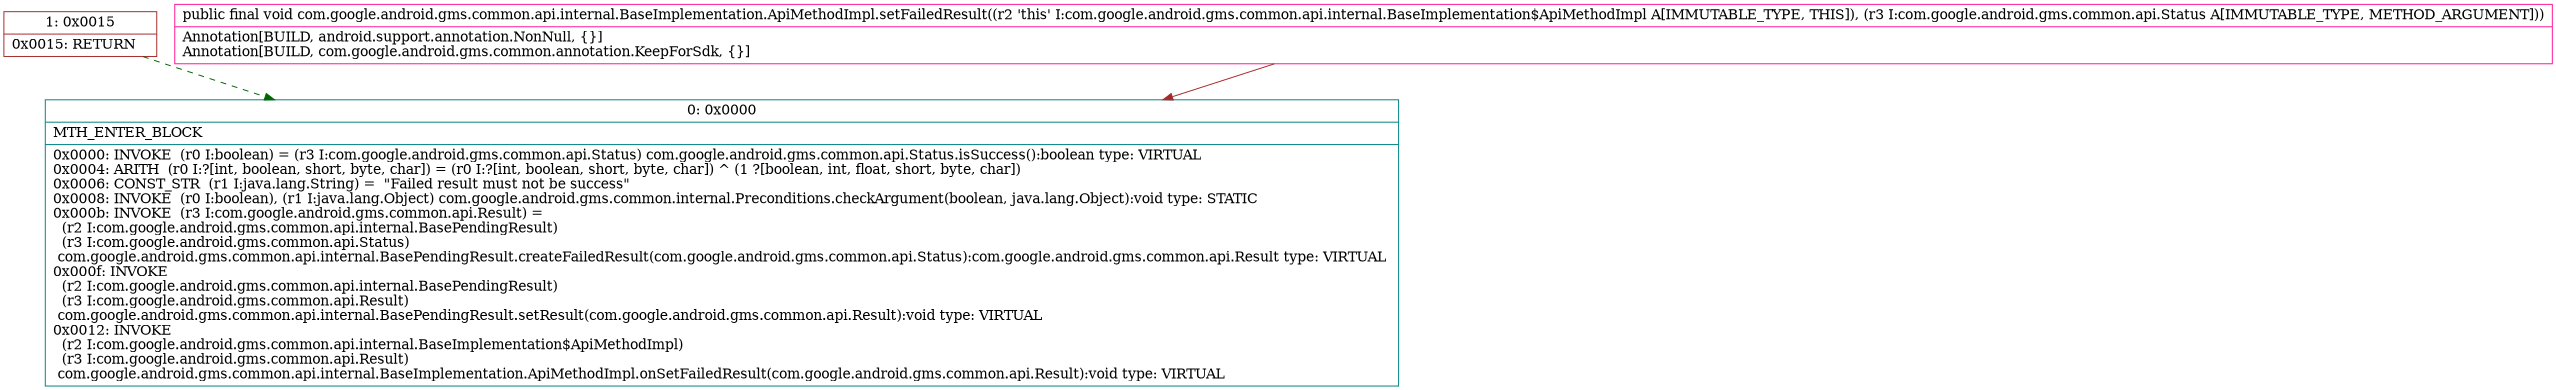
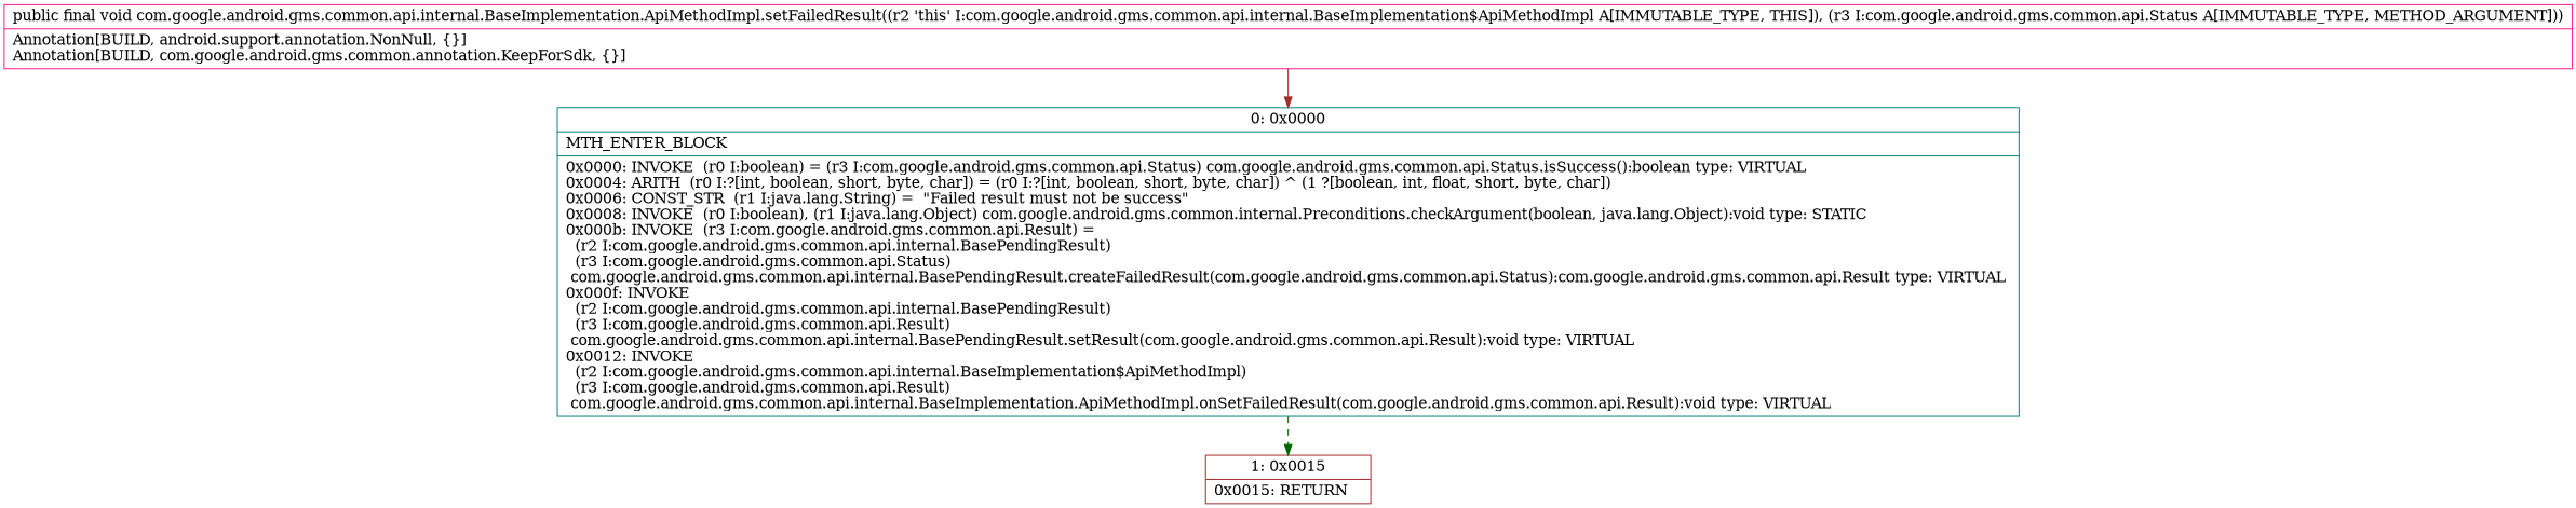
  digraph {
    fontname="DejaVu Serif"
    node [shape=record fontname="DejaVu Serif"]
    edge [fontname="DejaVu Serif"]
    n1 [label="{0\:\ 0x0000|MTH_ENTER_BLOCK\l|0x0000: INVOKE  (r0 I:boolean) = (r3 I:com.google.android.gms.common.api.Status) com.google.android.gms.common.api.Status.isSuccess():boolean type: VIRTUAL \l0x0004: ARITH  (r0 I:?[int, boolean, short, byte, char]) = (r0 I:?[int, boolean, short, byte, char]) ^ (1 ?[boolean, int, float, short, byte, char]) \l0x0006: CONST_STR  (r1 I:java.lang.String) =  \"Failed result must not be success\" \l0x0008: INVOKE  (r0 I:boolean), (r1 I:java.lang.Object) com.google.android.gms.common.internal.Preconditions.checkArgument(boolean, java.lang.Object):void type: STATIC \l0x000b: INVOKE  (r3 I:com.google.android.gms.common.api.Result) = \l  (r2 I:com.google.android.gms.common.api.internal.BasePendingResult)\l  (r3 I:com.google.android.gms.common.api.Status)\l com.google.android.gms.common.api.internal.BasePendingResult.createFailedResult(com.google.android.gms.common.api.Status):com.google.android.gms.common.api.Result type: VIRTUAL \l0x000f: INVOKE  \l  (r2 I:com.google.android.gms.common.api.internal.BasePendingResult)\l  (r3 I:com.google.android.gms.common.api.Result)\l com.google.android.gms.common.api.internal.BasePendingResult.setResult(com.google.android.gms.common.api.Result):void type: VIRTUAL \l0x0012: INVOKE  \l  (r2 I:com.google.android.gms.common.api.internal.BaseImplementation$ApiMethodImpl)\l  (r3 I:com.google.android.gms.common.api.Result)\l com.google.android.gms.common.api.internal.BaseImplementation.ApiMethodImpl.onSetFailedResult(com.google.android.gms.common.api.Result):void type: VIRTUAL \l}" color=teal]
    n2 [label="{1\:\ 0x0015|0x0015: RETURN   \l}" color=brown]
    n3 [label="{public final void com.google.android.gms.common.api.internal.BaseImplementation.ApiMethodImpl.setFailedResult((r2 'this' I:com.google.android.gms.common.api.internal.BaseImplementation$ApiMethodImpl A[IMMUTABLE_TYPE, THIS]), (r3 I:com.google.android.gms.common.api.Status A[IMMUTABLE_TYPE, METHOD_ARGUMENT]))  | Annotation[BUILD, android.support.annotation.NonNull, \{\}]\lAnnotation[BUILD, com.google.android.gms.common.annotation.KeepForSdk, \{\}]\l}" color=deeppink]
-   n2 -> n1 [color=darkgreen style=dashed]
+   n1 -> n2 [color=darkgreen style=dashed]
    n3 -> n1 [color=brown style=solid]
  }
